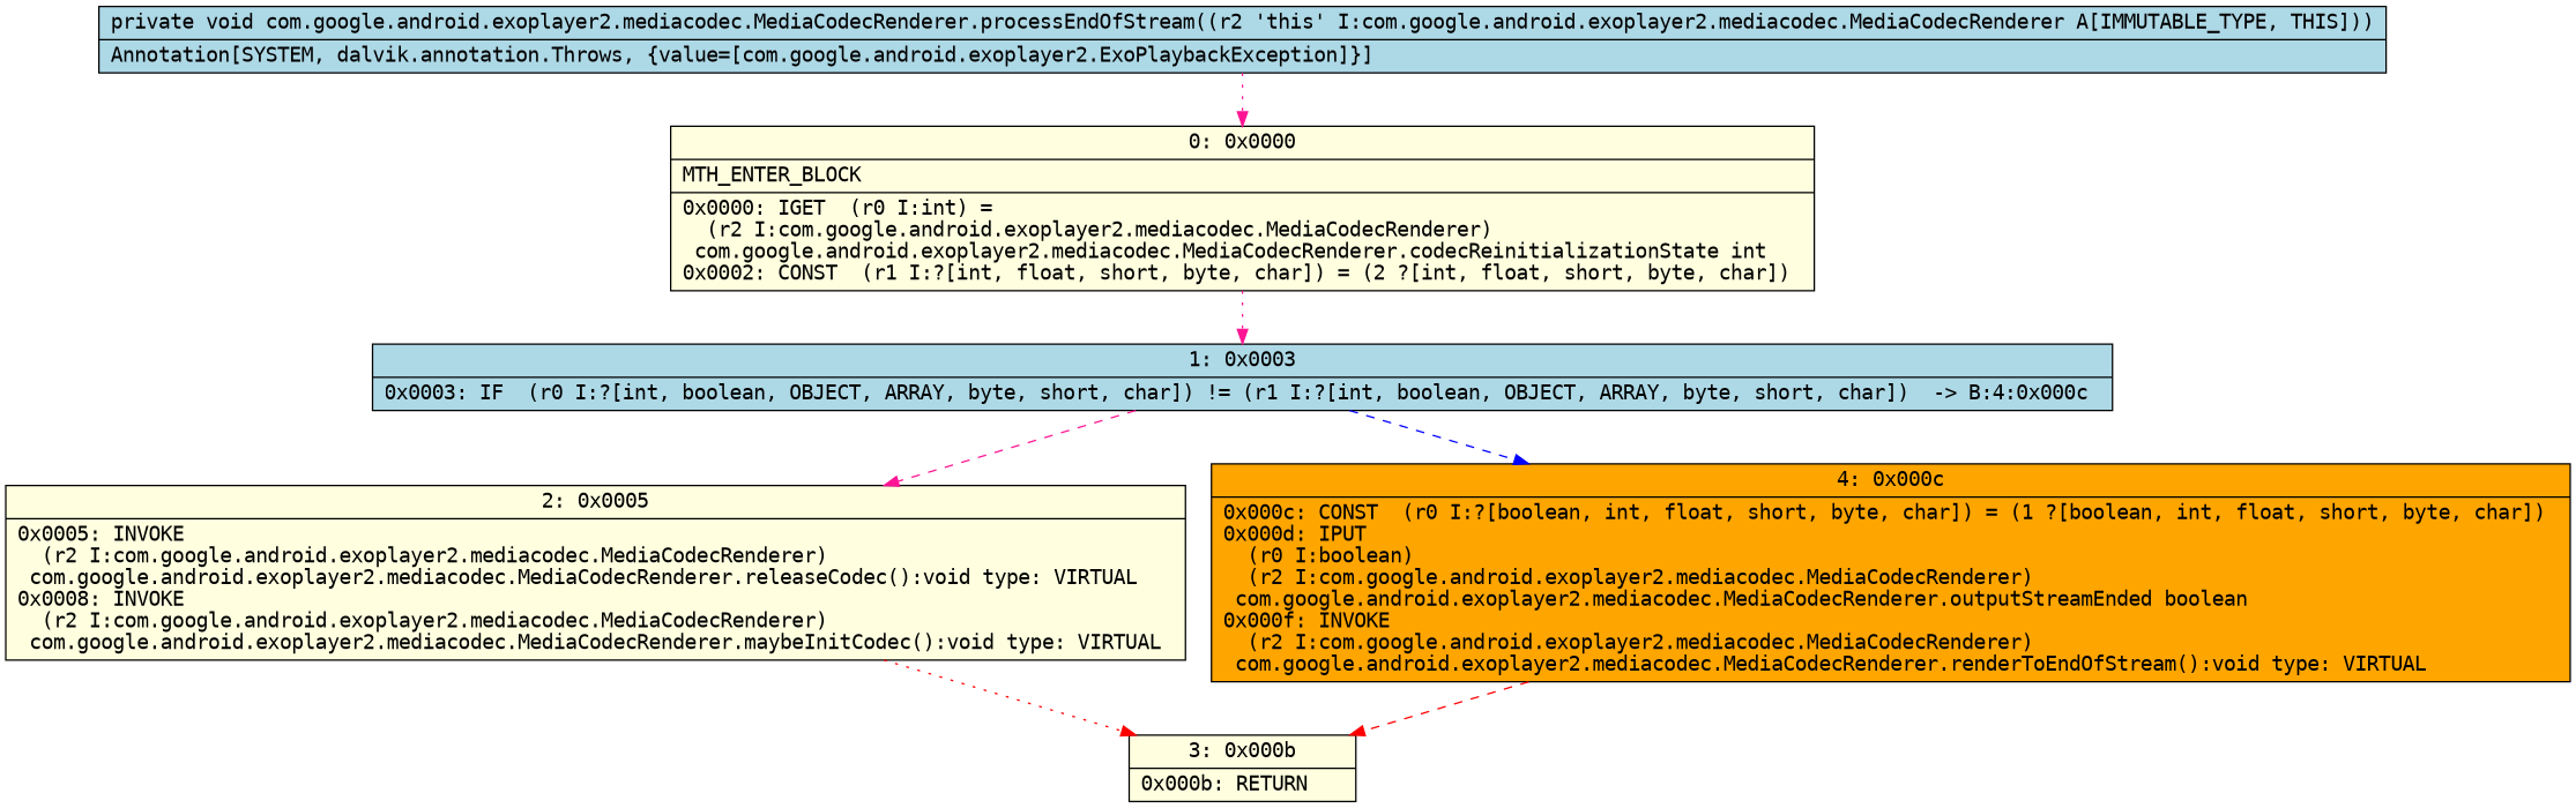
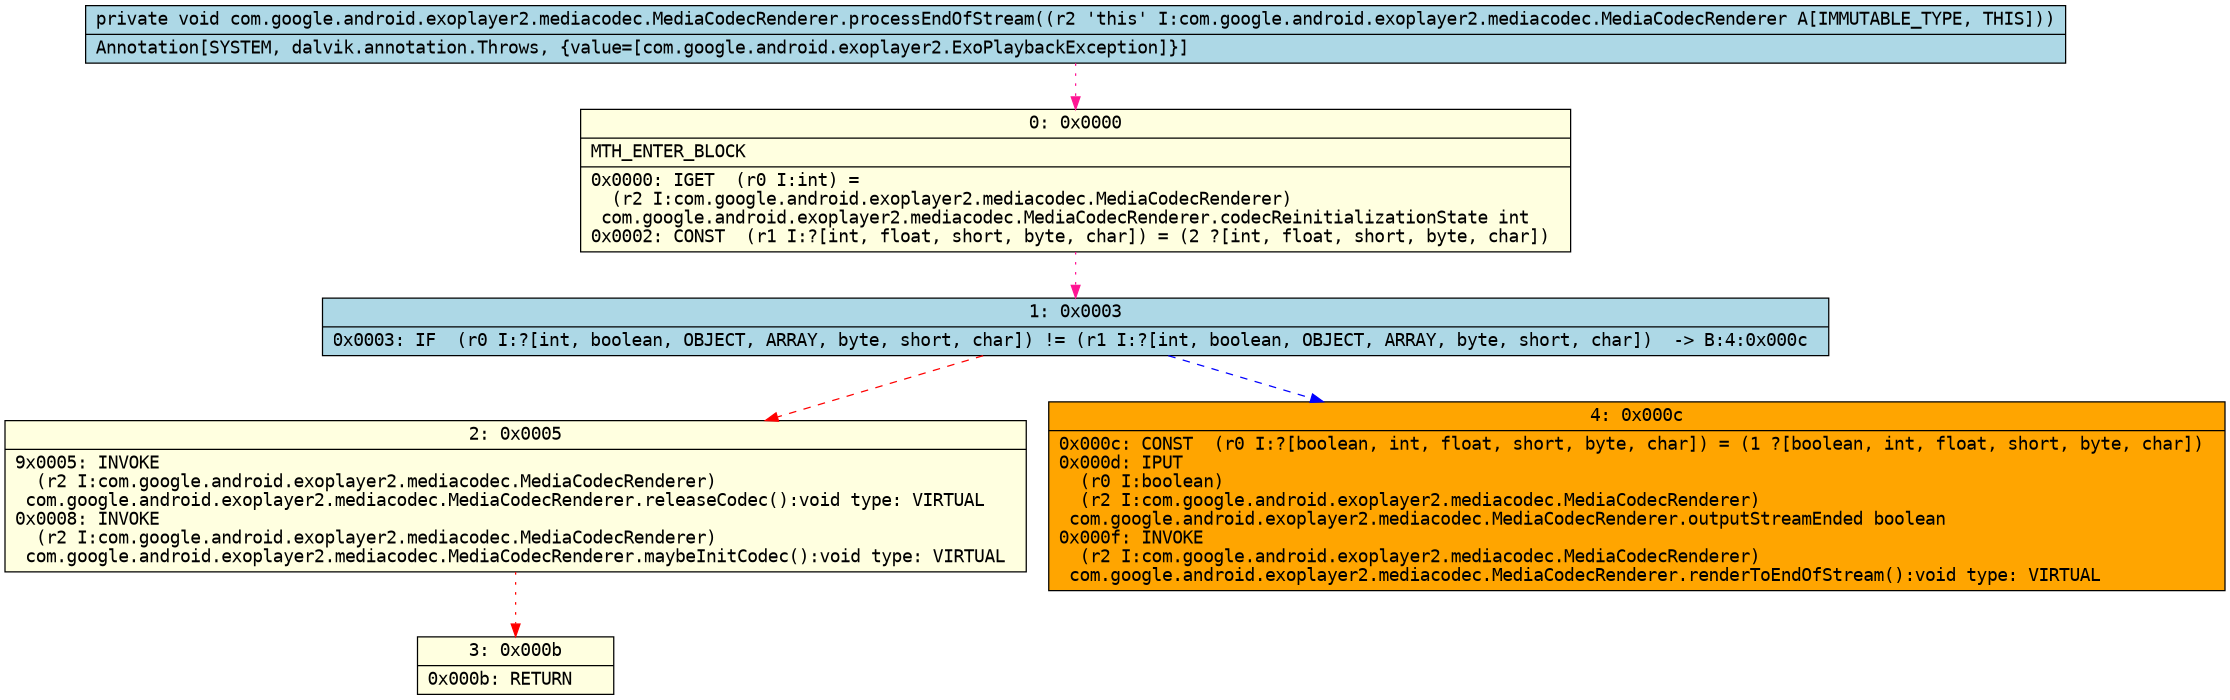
  digraph {
    fontname="DejaVu Sans Mono"
    node [fillcolor=lightyellow fontname="DejaVu Sans Mono" shape=record style=filled]
    edge [color=red fontname="DejaVu Sans Mono" style=dotted]
    n1 [label="{0\:\ 0x0000|MTH_ENTER_BLOCK\l|0x0000: IGET  (r0 I:int) = \l  (r2 I:com.google.android.exoplayer2.mediacodec.MediaCodecRenderer)\l com.google.android.exoplayer2.mediacodec.MediaCodecRenderer.codecReinitializationState int \l0x0002: CONST  (r1 I:?[int, float, short, byte, char]) = (2 ?[int, float, short, byte, char]) \l}"]
    n2 [fillcolor=lightblue label="{1\:\ 0x0003|0x0003: IF  (r0 I:?[int, boolean, OBJECT, ARRAY, byte, short, char]) != (r1 I:?[int, boolean, OBJECT, ARRAY, byte, short, char])  \-\> B:4:0x000c \l}"]
-   n3 [label="{2\:\ 0x0005|0x0005: INVOKE  \l  (r2 I:com.google.android.exoplayer2.mediacodec.MediaCodecRenderer)\l com.google.android.exoplayer2.mediacodec.MediaCodecRenderer.releaseCodec():void type: VIRTUAL \l0x0008: INVOKE  \l  (r2 I:com.google.android.exoplayer2.mediacodec.MediaCodecRenderer)\l com.google.android.exoplayer2.mediacodec.MediaCodecRenderer.maybeInitCodec():void type: VIRTUAL \l}"]
+   n3 [label="{2\:\ 0x0005|9x0005: INVOKE  \l  (r2 I:com.google.android.exoplayer2.mediacodec.MediaCodecRenderer)\l com.google.android.exoplayer2.mediacodec.MediaCodecRenderer.releaseCodec():void type: VIRTUAL \l0x0008: INVOKE  \l  (r2 I:com.google.android.exoplayer2.mediacodec.MediaCodecRenderer)\l com.google.android.exoplayer2.mediacodec.MediaCodecRenderer.maybeInitCodec():void type: VIRTUAL \l}"]
    n4 [fillcolor=orange label="{4\:\ 0x000c|0x000c: CONST  (r0 I:?[boolean, int, float, short, byte, char]) = (1 ?[boolean, int, float, short, byte, char]) \l0x000d: IPUT  \l  (r0 I:boolean)\l  (r2 I:com.google.android.exoplayer2.mediacodec.MediaCodecRenderer)\l com.google.android.exoplayer2.mediacodec.MediaCodecRenderer.outputStreamEnded boolean \l0x000f: INVOKE  \l  (r2 I:com.google.android.exoplayer2.mediacodec.MediaCodecRenderer)\l com.google.android.exoplayer2.mediacodec.MediaCodecRenderer.renderToEndOfStream():void type: VIRTUAL \l}"]
    n5 [label="{3\:\ 0x000b|0x000b: RETURN   \l}"]
    n6 [fillcolor=lightblue label="{private void com.google.android.exoplayer2.mediacodec.MediaCodecRenderer.processEndOfStream((r2 'this' I:com.google.android.exoplayer2.mediacodec.MediaCodecRenderer A[IMMUTABLE_TYPE, THIS]))  | Annotation[SYSTEM, dalvik.annotation.Throws, \{value=[com.google.android.exoplayer2.ExoPlaybackException]\}]\l}"]
    n1 -> n2 [color=deeppink]
-   n2 -> n3 [color=deeppink style=dashed]
+   n2 -> n3 [style=dashed]
    n2 -> n4 [color=blue style=dashed]
    n3 -> n5
-   n4 -> n5 [style=dashed]
    n6 -> n1 [color=deeppink]
  }
